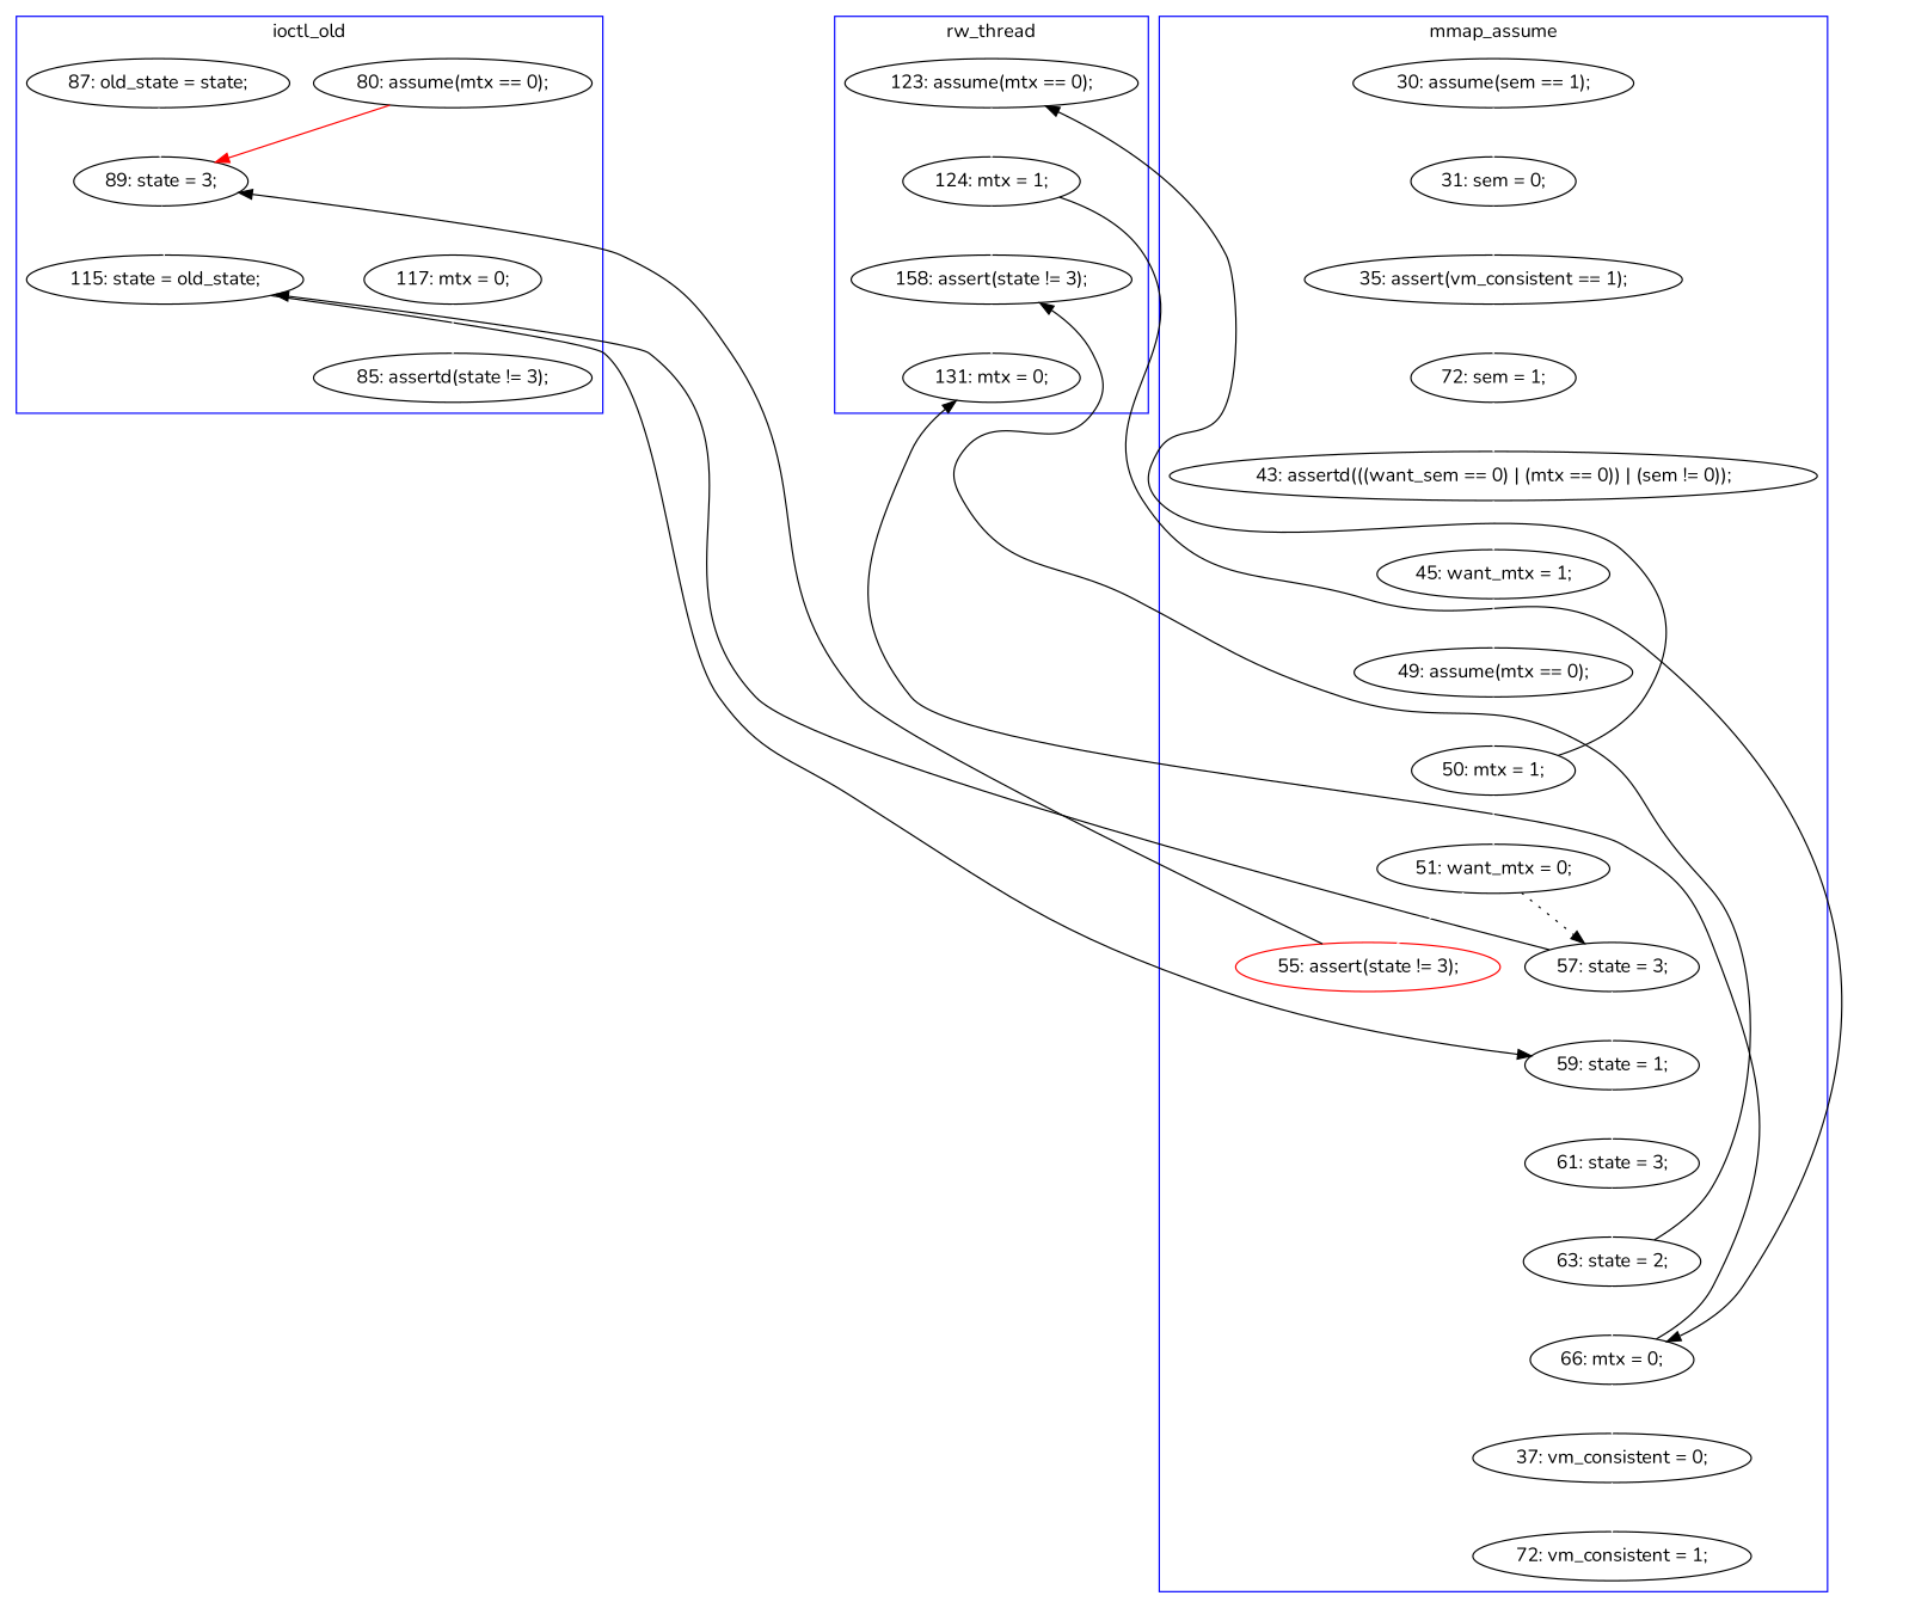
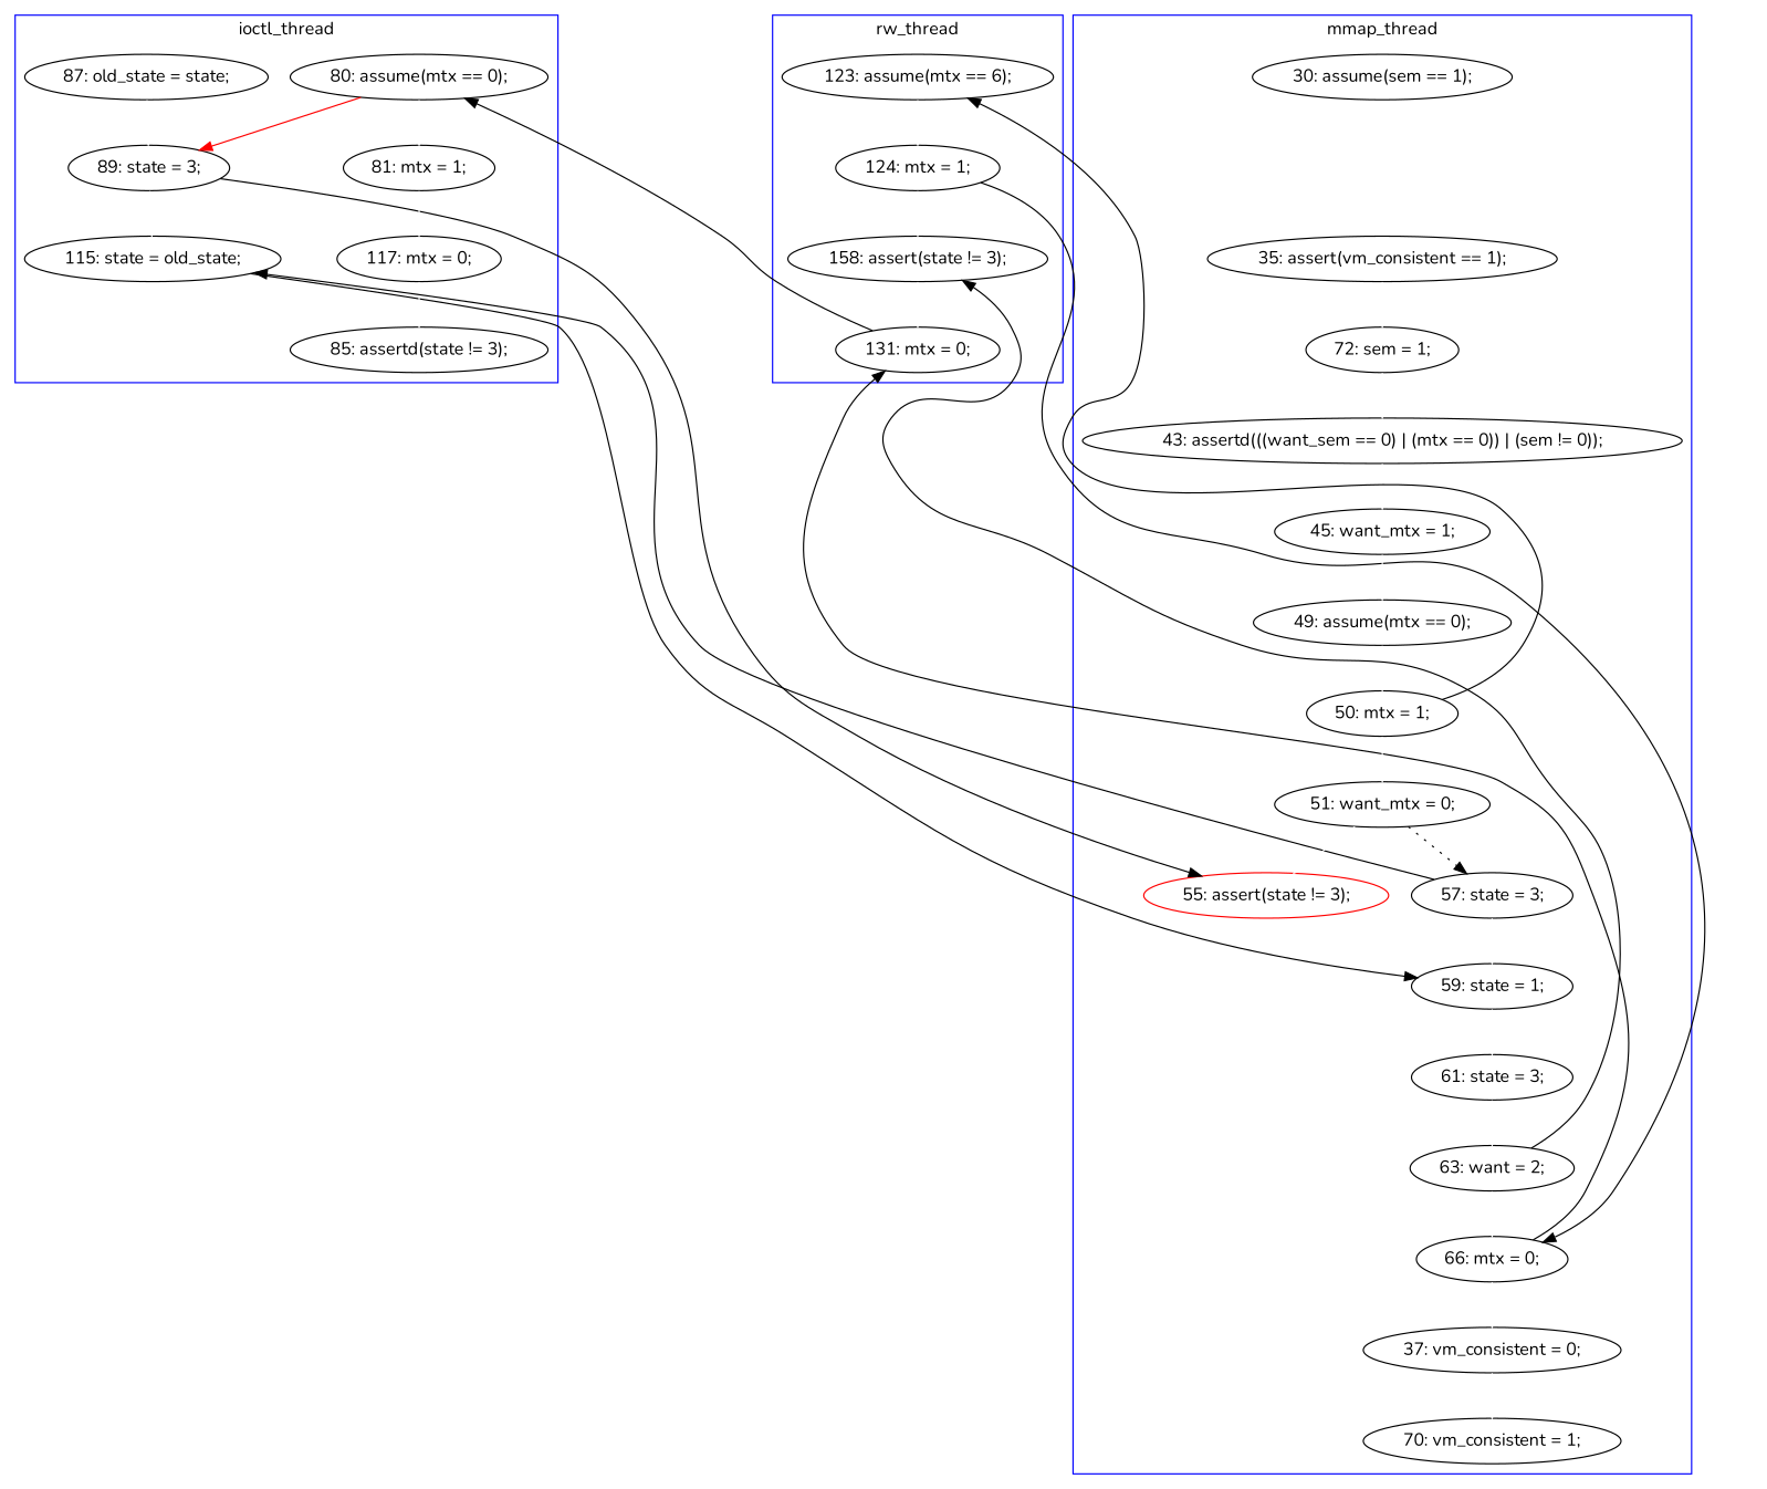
  digraph {
    fontname=Nunito
    node [fontname=Nunito]
    edge [color=white fontname=Nunito style=solid]
    n1 [label="115: state = old_state;"]
    n2 [label="80: assume(mtx == 0);"]
    n3 [label="89: state = 3;"]
    n4 [label="87: old_state = state;"]
+   n5 [label="81: mtx = 1;"]
    n6 [label="117: mtx = 0;"]
    n7 [label="85: assertd(state != 3);"]
    n8 [label="124: mtx = 1;"]
    n9 [label="131: mtx = 0;"]
    n10 [label="158: assert(state != 3);"]
-   n11 [label="123: assume(mtx == 0);"]
+   n11 [label="123: assume(mtx == 6);"]
    n12 [label="35: assert(vm_consistent == 1);"]
    n13 [label="72: sem = 1;"]
-   n14 [label="31: sem = 0;"]
    n15 [label="66: mtx = 0;"]
    n16 [color=red label="55: assert(state != 3);"]
    n17 [label="57: state = 3;"]
    n18 [label="45: want_mtx = 1;"]
    n19 [label="49: assume(mtx == 0);"]
    n20 [label="59: state = 1;"]
    n21 [label="61: state = 3;"]
-   n22 [label="63: state = 2;"]
+   n22 [label="63: want = 2;"]
    n23 [label="37: vm_consistent = 0;"]
-   n24 [label="72: vm_consistent = 1;"]
+   n24 [label="70: vm_consistent = 1;"]
    n25 [label="43: assertd(((want_sem == 0) | (mtx == 0)) | (sem != 0));"]
    n26 [label="50: mtx = 1;"]
    n27 [label="51: want_mtx = 0;"]
    n28 [label="30: assume(sem == 1);"]
    subgraph cluster_1 {
      color=blue
-     label=ioctl_old
+     label=ioctl_thread
      n1
      n2
      n3
      n4
+     n5
      n6
      n7
    }
    subgraph cluster_2 {
      color=blue
      label=rw_thread
      n8
      n9
      n10
      n11
    }
    subgraph cluster_3 {
      color=blue
-     label=mmap_assume
+     label=mmap_thread
      n12
      n13
-     n14
      n15
      n16
      n17
      n18
      n19
      n20
      n21
      n22
      n23
      n24
      n25
      n26
      n27
      n28
    }
    n1 -> n20 [color=black constraint=false]
    n2 -> n3 [color=red constraint=false]
+   n2 -> n5
    n3 -> n1
-   n16 -> n3 [color=black constraint=false]
+   n3 -> n16 [color=black constraint=false]
    n4 -> n3
+   n5 -> n6
    n6 -> n7
    n8 -> n10
    n8 -> n15 [color=black constraint=false]
+   n9 -> n2 [color=black constraint=false]
    n10 -> n9
    n11 -> n8
    n12 -> n13
    n13 -> n25
-   n14 -> n12
    n15 -> n9 [color=black constraint=false]
    n15 -> n23
    n17 -> n1 [color=black constraint=false]
    n17 -> n20
    n18 -> n19
    n19 -> n26
    n20 -> n21
    n21 -> n22
    n22 -> n10 [color=black constraint=false]
    n22 -> n15
    n23 -> n24
    n25 -> n18
    n26 -> n11 [color=black constraint=false]
    n26 -> n27
    n27 -> n16
    n27 -> n17 [color=black style=dotted]
-   n28 -> n14
  }
